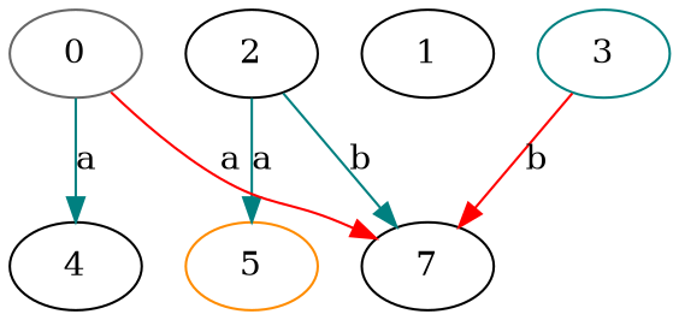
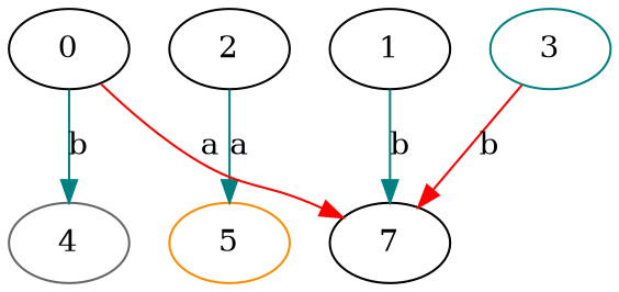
  strict digraph {
    node [color=black]
    edge [color=teal]
    5 [color=darkorange]
    2
    7
-   0 [color=gray40]
-   4
+   0
+   4 [color=gray40]
    3 [color=teal]
    1
    2 -> 5 [label=a]
-   2 -> 7 [label=b]
+   1 -> 7 [label=b]
    0 -> 7 [color=red label=a]
-   0 -> 4 [label=a]
+   0 -> 4 [label=b]
    3 -> 7 [color=red label=b]
  }
